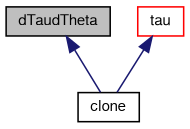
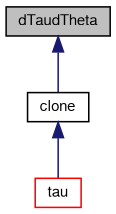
  digraph {
    rankdir=TB
    node [color=black fontname=FreeSans fontsize=10 shape=record]
    edge [color=midnightblue dir=back fontname=FreeSans fontsize=10 labelfontname=FreeSans labelfontsize=10 style=solid]
    n1 [fillcolor=grey75 fontcolor=black height=0.2 label=dTaudTheta style=filled width=0.4]
    n2 [height=0.2 label=clone width=0.4]
    n3 [color=red height=0.2 label=tau width=0.4]
    n1 -> n2
-   n3 -> n2
+   n2 -> n3
  }
